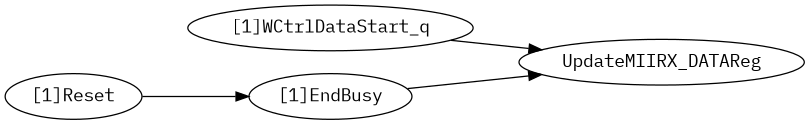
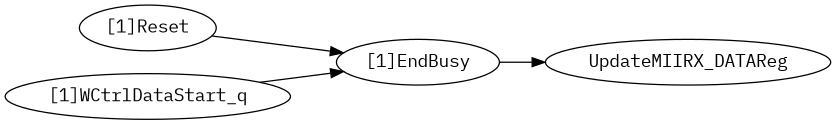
  strict digraph {
    fontname="IBM Plex Mono"
    rankdir=LR
    node [complexity=2 fontname="IBM Plex Mono"]
    edge [fontname="IBM Plex Mono"]
    "[1]EndBusy" [importance=0.0321879918518 rank=0.0160939959259]
    UpdateMIIRX_DATAReg [complexity=0 importance=0.0112646791059 rank=0.0]
    "[1]Reset" [complexity=1 importance=0.0396587596713 rank=0.0396587596713]
    "[1]WCtrlDataStart_q" [importance=0.0311598000844 rank=0.0155799000422]
    "[1]EndBusy" -> UpdateMIIRX_DATAReg
    "[1]Reset" -> "[1]EndBusy"
-   "[1]WCtrlDataStart_q" -> UpdateMIIRX_DATAReg
+   "[1]WCtrlDataStart_q" -> "[1]EndBusy"
  }
